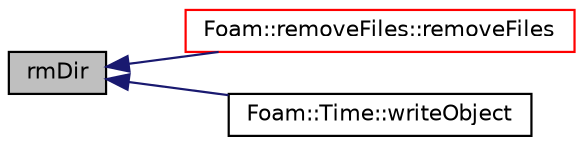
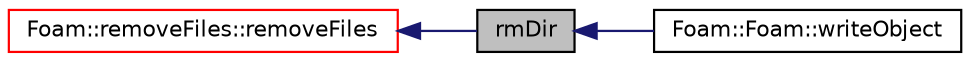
  digraph {
    rankdir=LR
    node [color=black fontname=Helvetica fontsize=10 shape=record]
    edge [color=midnightblue dir=back fontname=Helvetica fontsize=10 labelfontname=Helvetica labelfontsize=10 style=solid]
    n1 [fillcolor=grey75 fontcolor=black height=0.2 label=rmDir style=filled width=0.4]
    n2 [color=red height=0.2 label="Foam::removeFiles::removeFiles" width=0.4]
-   n3 [height=0.2 label="Foam::Time::writeObject" width=0.4]
-   n1 -> n2
+   n3 [height=0.2 label="Foam::Foam::writeObject" width=0.4]
+   n2 -> n1
    n1 -> n3
  }
